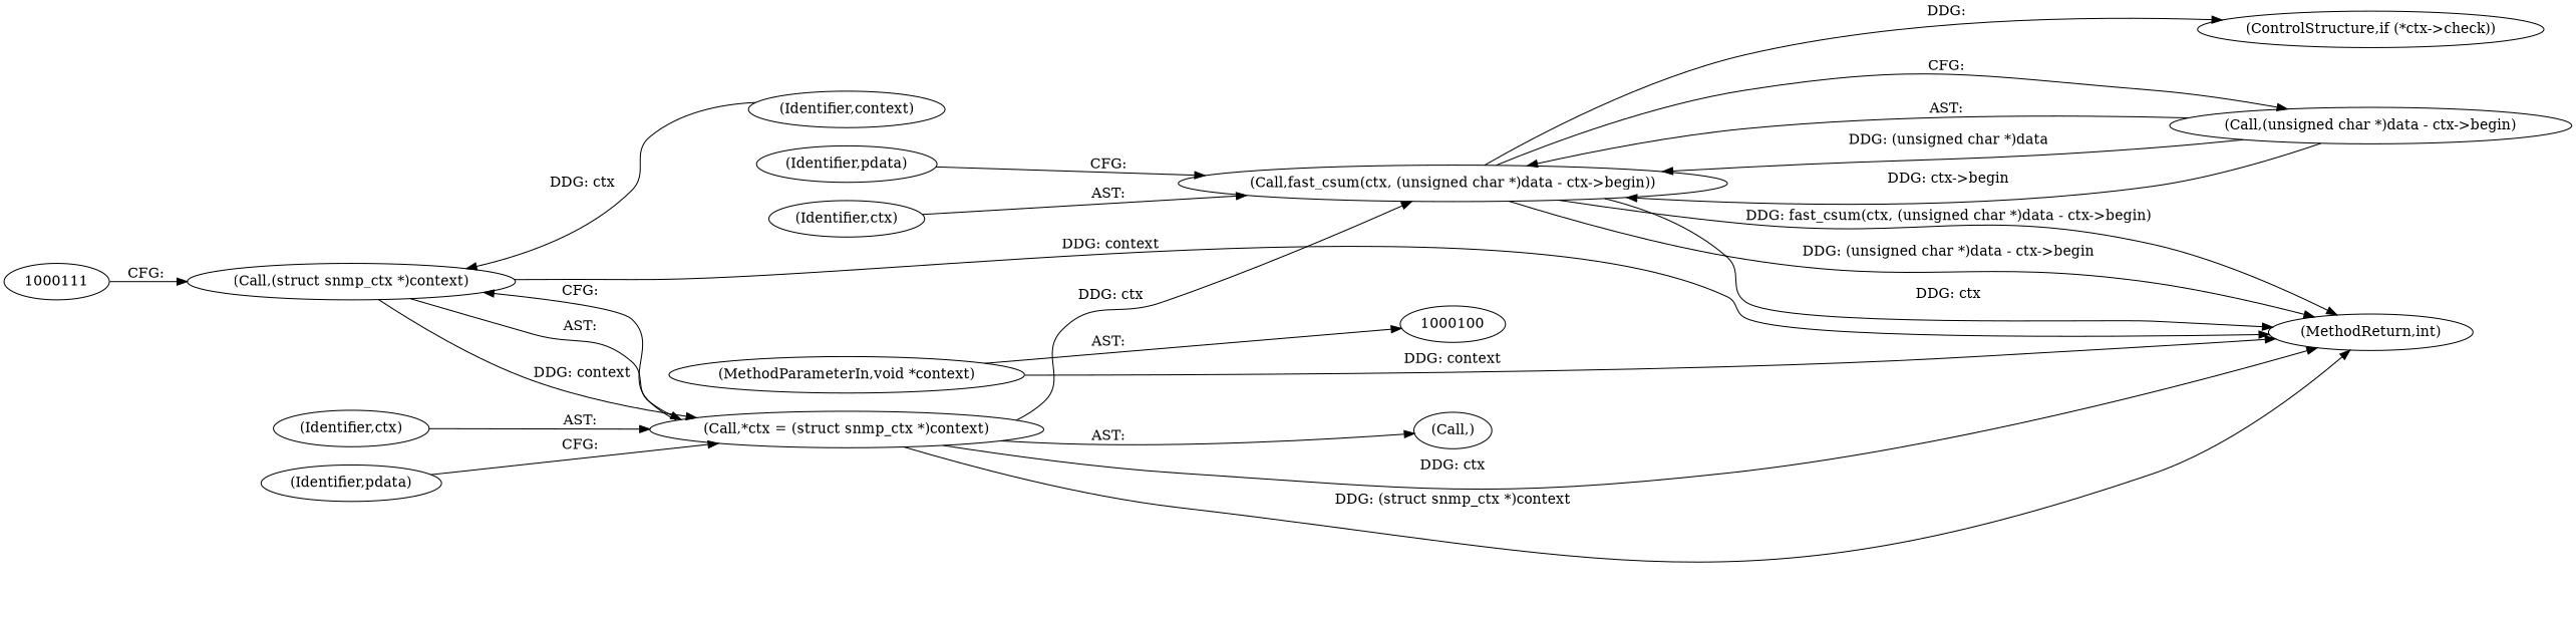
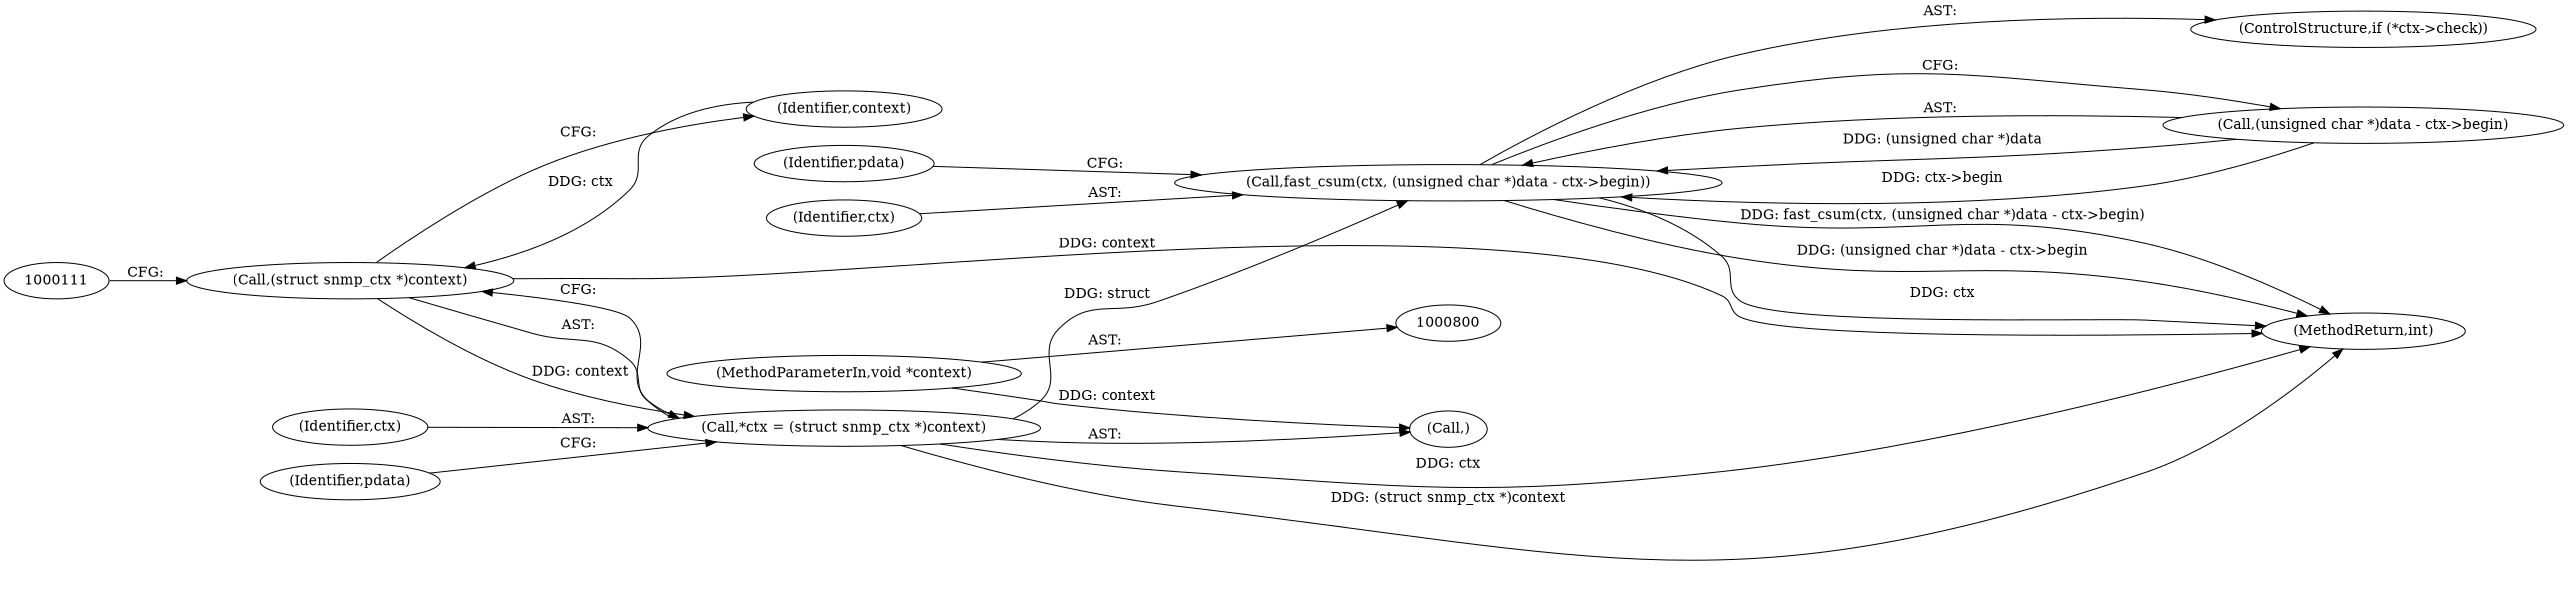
  digraph {
    rankdir=LR
    n1 [label="(MethodParameterIn,void *context)"]
    n2 [label="(MethodReturn,int)"]
-   1000100
+   1000100 [label=1000800]
    n4 [label="(Call,(struct snmp_ctx *)context)"]
    n5 [label="(Call,*ctx = (struct snmp_ctx *)context)"]
    n6 [label="(Identifier,context)"]
    n7 [label="(Call,fast_csum(ctx, (unsigned char *)data - ctx->begin))"]
    n8 [label="(Call,)"]
    n9 [label="(Call,(unsigned char *)data - ctx->begin)"]
    n10 [label="(ControlStructure,if (*ctx->check))"]
    n11 [label="(Identifier,ctx)"]
    n12 [label="(Identifier,pdata)"]
    n13 [label="(Identifier,pdata)"]
    n14 [label="(Identifier,ctx)"]
    1000111
-   n1 -> n2 [label="DDG: context"]
+   n1 -> n8 [label="DDG: context"]
    n1 -> 1000100 [label="AST: "]
    n4 -> n2 [label="DDG: context"]
    n4 -> n5 [label="AST: "]
    n4 -> n5 [label="DDG: context"]
+   n4 -> n6 [label="CFG: "]
    n5 -> n2 [label="DDG: ctx"]
    n5 -> n2 [label="DDG: (struct snmp_ctx *)context"]
    n5 -> n4 [label="CFG: "]
-   n5 -> n7 [label="DDG: ctx"]
+   n5 -> n7 [label="DDG: struct"]
    n5 -> n8 [label="AST: "]
    n6 -> n4 [label="DDG: ctx"]
    n7 -> n2 [label="DDG: (unsigned char *)data - ctx->begin"]
    n7 -> n2 [label="DDG: ctx"]
    n7 -> n2 [label="DDG: fast_csum(ctx, (unsigned char *)data - ctx->begin)"]
    n7 -> n9 [label="CFG: "]
-   n7 -> n10 [label="DDG: "]
+   n7 -> n10 [label="AST: "]
    n9 -> n7 [label="AST: "]
    n9 -> n7 [label="DDG: (unsigned char *)data"]
    n9 -> n7 [label="DDG: ctx->begin"]
    n11 -> n5 [label="AST: "]
    n12 -> n5 [label="CFG: "]
    n13 -> n7 [label="CFG: "]
    n14 -> n7 [label="AST: "]
    1000111 -> n4 [label="CFG: "]
  }
